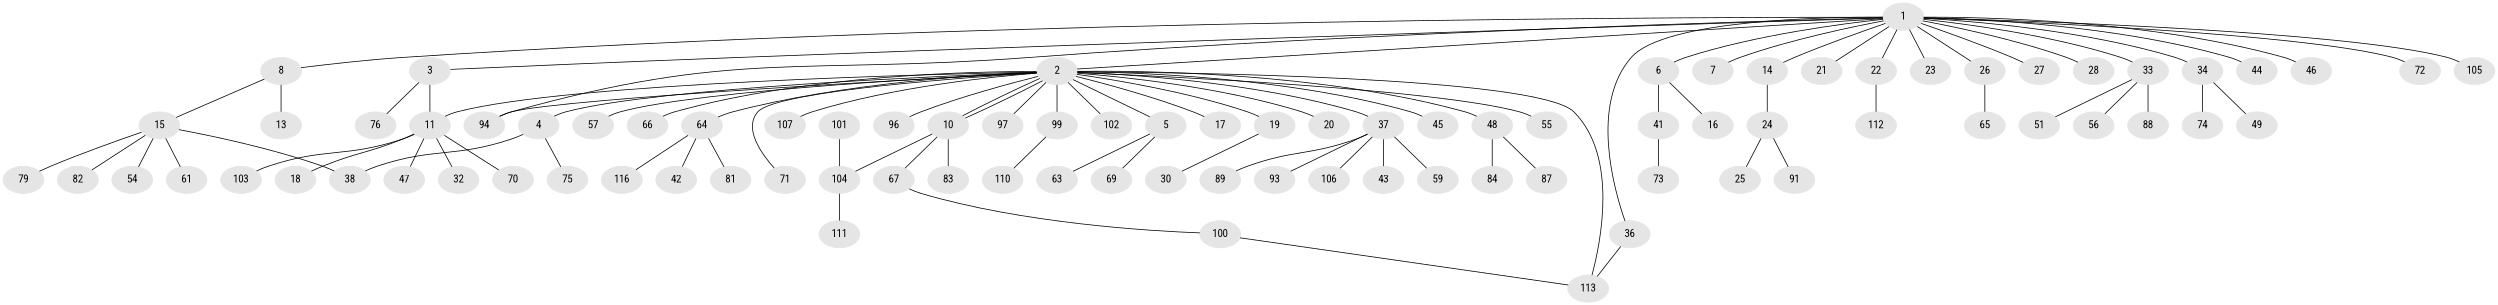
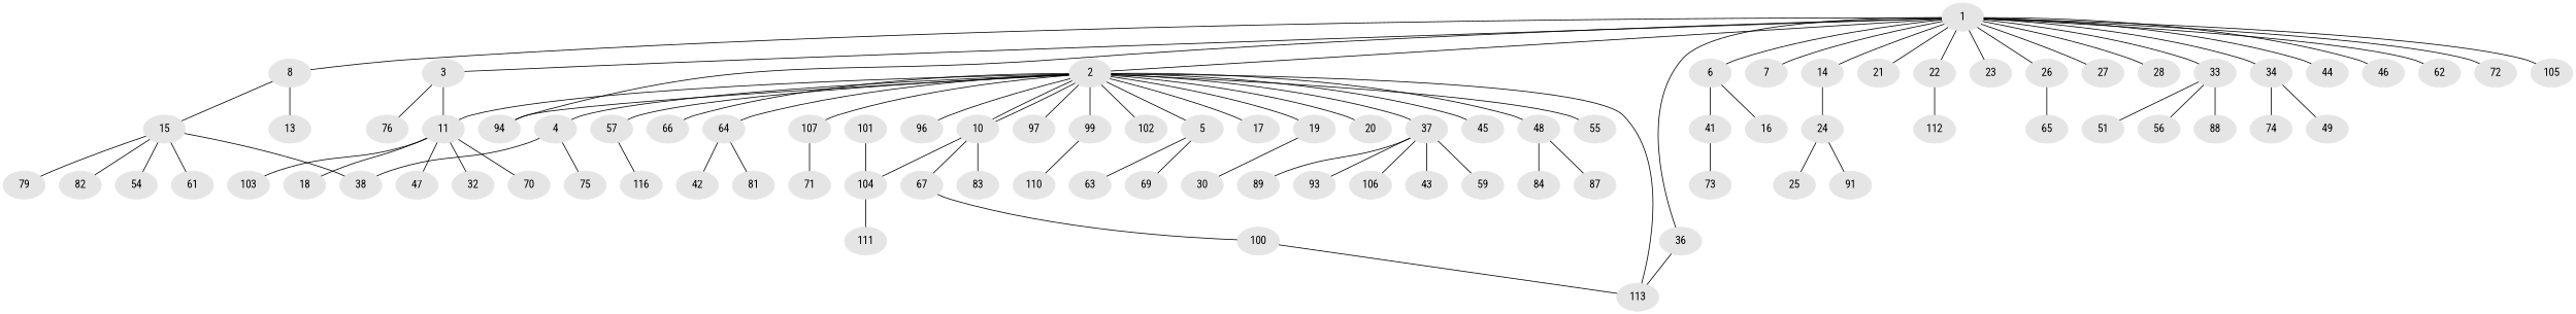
  graph {
    fontname="Roboto Condensed"
    node [color=gray90 fontname="Roboto Condensed" style=filled]
    edge [fontname="Roboto Condensed"]
    1 [super="+9"]
    2 [super="+108"]
    3 [super="+35"]
    6
    7
    8 [super="+29"]
    14
    21
    22 [super="+90"]
    23
    26 [super="+98"]
    27
    28
    33 [super="+68"]
    34 [super="+42"]
    36 [super="+39"]
    44
    46
+   62
    72
    94
    105
    4 [super="+58"]
    5 [super="+12"]
    10 [super="+40"]
    11 [super="+60"]
    17 [super="+31"]
    19
    20
    37 [super="+50"]
    45
    48
    55 [super="+114"]
    57
    64 [super="+85"]
    66
    71
    96
    97
    99
    102
    107
    113
    76
    16 [super="+77"]
    41 [super="+115"]
    13
    15 [super="+53"]
    24 [super="+86"]
    112
    65
    51 [super="+78"]
    56
    88
    49
    74
    38 [super="+52"]
    75
    63
    69
    67
    83
    104
    18
    32
    47
    70
    103
    30
    43
    59 [super="+95"]
    89
    93
    106
    84
    87
    81
    n78 [label=42]
    116
    110
    73
    54
    61 [super="+80"]
    79
    82
    100 [super="+109"]
    101
    25
    91
    111
    1 -- 2 [weight=2]
    1 -- 3
    1 -- 6
    1 -- 7
    1 -- 8
    1 -- 14
    1 -- 21
    1 -- 22
    1 -- 23
    1 -- 26
    1 -- 27
    1 -- 28
    1 -- 33
    1 -- 34
    1 -- 36
    1 -- 44
    1 -- 46
+   1 -- 62
    1 -- 72
    1 -- 94
    1 -- 105
    2 -- 94
    2 -- 4
    2 -- 5
    2 -- 10
    2 -- 10
    2 -- 11
    2 -- 17
    2 -- 19
    2 -- 20
    2 -- 37
    2 -- 45
    2 -- 48
    2 -- 55
    2 -- 57
    2 -- 64
    2 -- 66
-   2 -- 71
+   107 -- 71
    2 -- 96
    2 -- 97
    2 -- 99
    2 -- 102
    2 -- 107
    2 -- 113
    3 -- 11
    3 -- 76
    6 -- 16
    6 -- 41
    8 -- 13
    8 -- 15
    14 -- 24
    22 -- 112
    26 -- 65
    33 -- 51
    33 -- 56
    33 -- 88
    34 -- 49
    34 -- 74
    36 -- 113
    4 -- 38
    4 -- 75
    5 -- 63
    5 -- 69
    10 -- 67
    10 -- 83
    10 -- 104
    11 -- 18
    11 -- 32
    11 -- 47
    11 -- 70
    11 -- 103
    19 -- 30
    37 -- 43
    37 -- 59
    37 -- 89
    37 -- 93
    37 -- 106
    48 -- 84
    48 -- 87
    64 -- 81
    64 -- n78
-   64 -- 116
+   57 -- 116
    99 -- 110
    41 -- 73
    15 -- 38
    15 -- 54
    15 -- 61
    15 -- 79
    15 -- 82
    24 -- 25
    24 -- 91
    67 -- 100
    104 -- 111
    100 -- 113
    101 -- 104
  }
